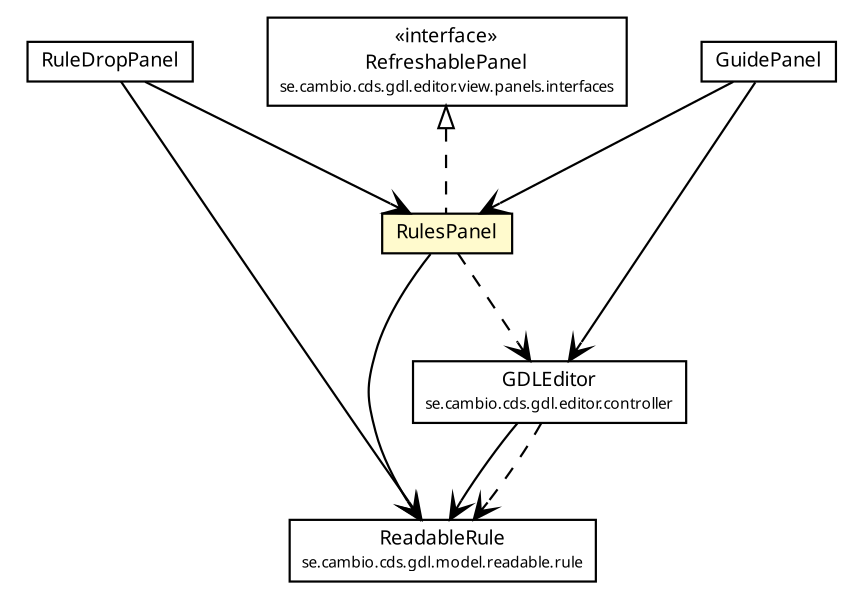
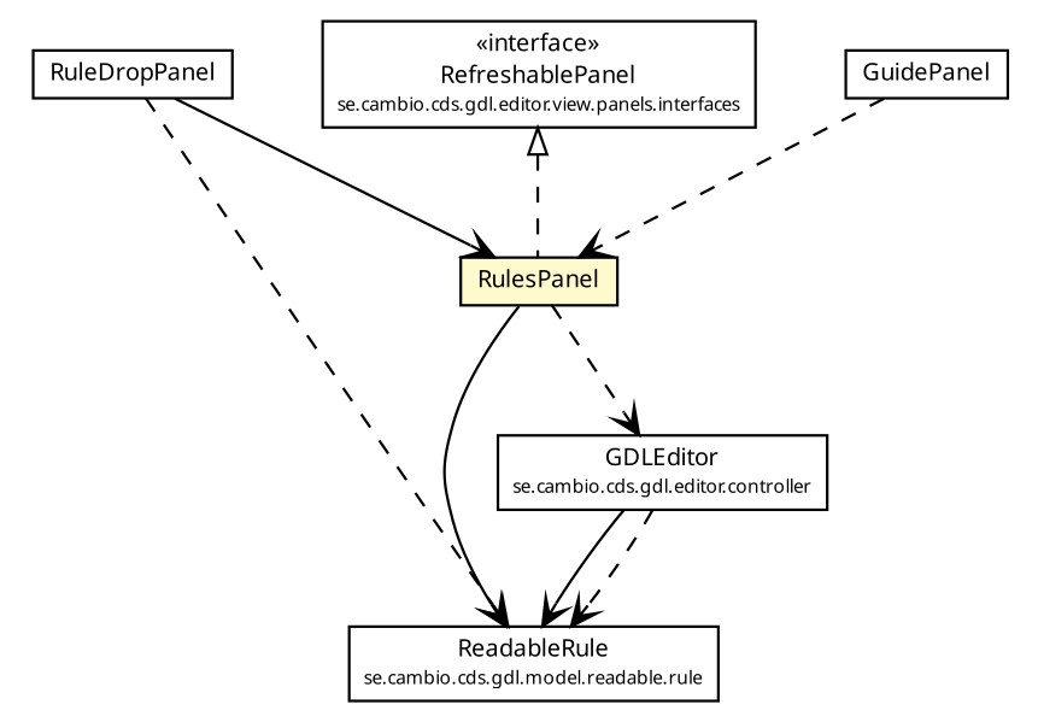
  digraph {
    nodesep=0.25
    ranksep=0.5
    node [fontcolor=black fontname="Trebuchet MS" fontsize=9.0 shape=plaintext]
    edge [arrowhead=open color=black fontcolor=black fontname="Trebuchet MS" fontsize=10.0 headport=p labelfontname="Trebuchet MS" labelfontsize=10 tailport=p]
    n1 [label=<<table title="se.cambio.cds.gdl.model.readable.rule.ReadableRule" border="0" cellborder="1" cellspacing="0" cellpadding="2" port="p" href="../../../model/readable/rule/ReadableRule.html"> 		<tr><td><table border="0" cellspacing="0" cellpadding="1"> <tr><td align="center" balign="center"><font face="Trebuchet MS"> ReadableRule </font></td></tr> <tr><td align="center" balign="center"><font face="Trebuchet MS" point-size="7.0"> se.cambio.cds.gdl.model.readable.rule </font></td></tr> 		</table></td></tr> 		</table>>]
    n2 [label=<<table title="se.cambio.cds.gdl.editor.controller.GDLEditor" border="0" cellborder="1" cellspacing="0" cellpadding="2" port="p" href="../../controller/GDLEditor.html"> 		<tr><td><table border="0" cellspacing="0" cellpadding="1"> <tr><td align="center" balign="center"><font face="Trebuchet MS"> GDLEditor </font></td></tr> <tr><td align="center" balign="center"><font face="Trebuchet MS" point-size="7.0"> se.cambio.cds.gdl.editor.controller </font></td></tr> 		</table></td></tr> 		</table>>]
    n3 [label=<<table title="se.cambio.cds.gdl.editor.view.panels.RulesPanel" border="0" cellborder="1" cellspacing="0" cellpadding="2" port="p" bgcolor="lemonChiffon" href="./RulesPanel.html"> 		<tr><td><table border="0" cellspacing="0" cellpadding="1"> <tr><td align="center" balign="center"><font face="Trebuchet MS"> RulesPanel </font></td></tr> 		</table></td></tr> 		</table>>]
    n4 [label=<<table title="se.cambio.cds.gdl.editor.view.panels.RuleDropPanel" border="0" cellborder="1" cellspacing="0" cellpadding="2" port="p" href="./RuleDropPanel.html"> 		<tr><td><table border="0" cellspacing="0" cellpadding="1"> <tr><td align="center" balign="center"><font face="Trebuchet MS"> RuleDropPanel </font></td></tr> 		</table></td></tr> 		</table>>]
    n5 [label=<<table title="se.cambio.cds.gdl.editor.view.panels.GuidePanel" border="0" cellborder="1" cellspacing="0" cellpadding="2" port="p" href="./GuidePanel.html"> 		<tr><td><table border="0" cellspacing="0" cellpadding="1"> <tr><td align="center" balign="center"><font face="Trebuchet MS"> GuidePanel </font></td></tr> 		</table></td></tr> 		</table>>]
    n6 [label=<<table title="se.cambio.cds.gdl.editor.view.panels.interfaces.RefreshablePanel" border="0" cellborder="1" cellspacing="0" cellpadding="2" port="p" href="./interfaces/RefreshablePanel.html"> 		<tr><td><table border="0" cellspacing="0" cellpadding="1"> <tr><td align="center" balign="center"> &#171;interface&#187; </td></tr> <tr><td align="center" balign="center"><font face="Trebuchet MS"> RefreshablePanel </font></td></tr> <tr><td align="center" balign="center"><font face="Trebuchet MS" point-size="7.0"> se.cambio.cds.gdl.editor.view.panels.interfaces </font></td></tr> 		</table></td></tr> 		</table>>]
    n2 -> n1
    n2 -> n1 [style=dashed]
    n3 -> n1 [style=solid]
    n3 -> n2 [style=dashed]
-   n4 -> n1 [style=solid]
+   n4 -> n1 [style=dashed]
    n4 -> n3
-   n5 -> n2
-   n5 -> n3
+   n5 -> n3 [style=dashed]
    n6 -> n3 [arrowtail=empty dir=back fontsize=10 style=dashed arrowhead="" color="" fontcolor=""]
  }
